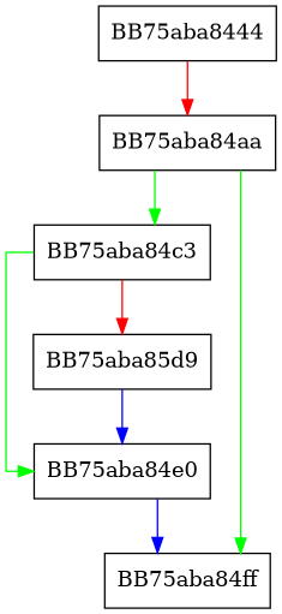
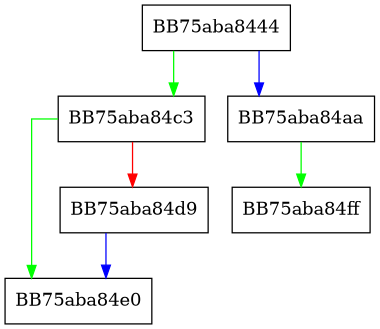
  digraph {
    splines=ortho
    node [shape=box]
    edge [color=green]
    BB75aba8444
    BB75aba84c3
    BB75aba84aa
    BB75aba84e0
-   BB75aba84d9 [label=BB75aba85d9]
+   BB75aba84d9
    BB75aba84ff
-   BB75aba84aa -> BB75aba84c3
-   BB75aba8444 -> BB75aba84aa [color=red]
+   BB75aba8444 -> BB75aba84c3
+   BB75aba8444 -> BB75aba84aa [color=blue]
    BB75aba84c3 -> BB75aba84e0
    BB75aba84c3 -> BB75aba84d9 [color=red]
    BB75aba84aa -> BB75aba84ff
-   BB75aba84e0 -> BB75aba84ff [color=blue]
    BB75aba84d9 -> BB75aba84e0 [color=blue]
  }
